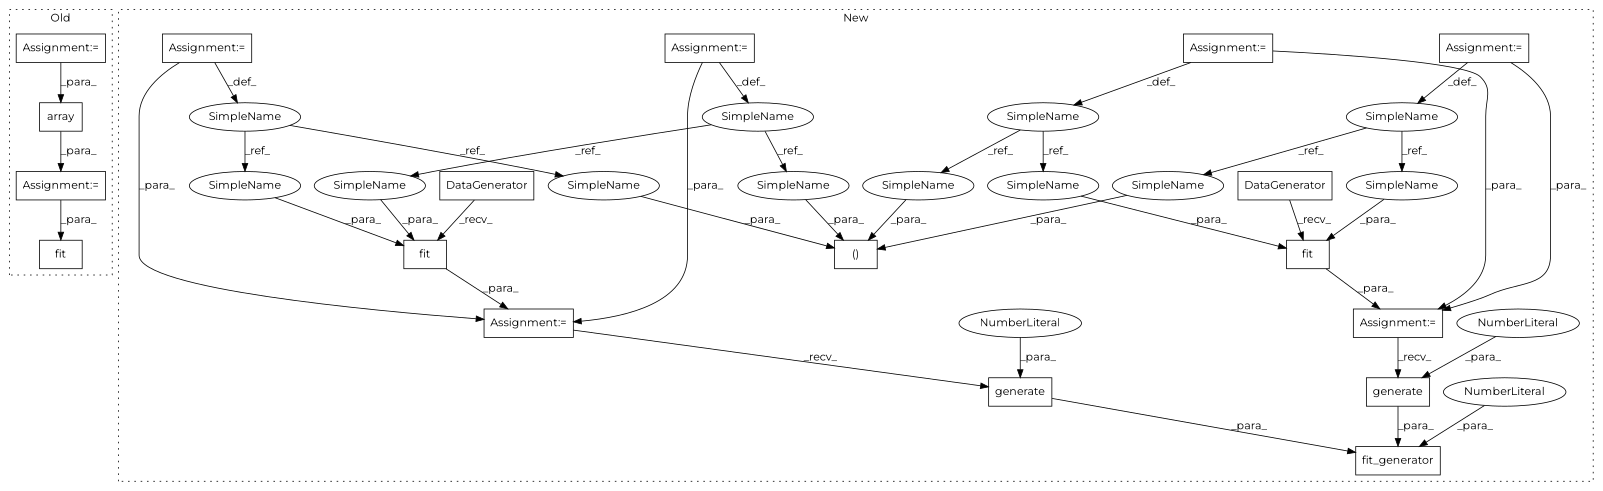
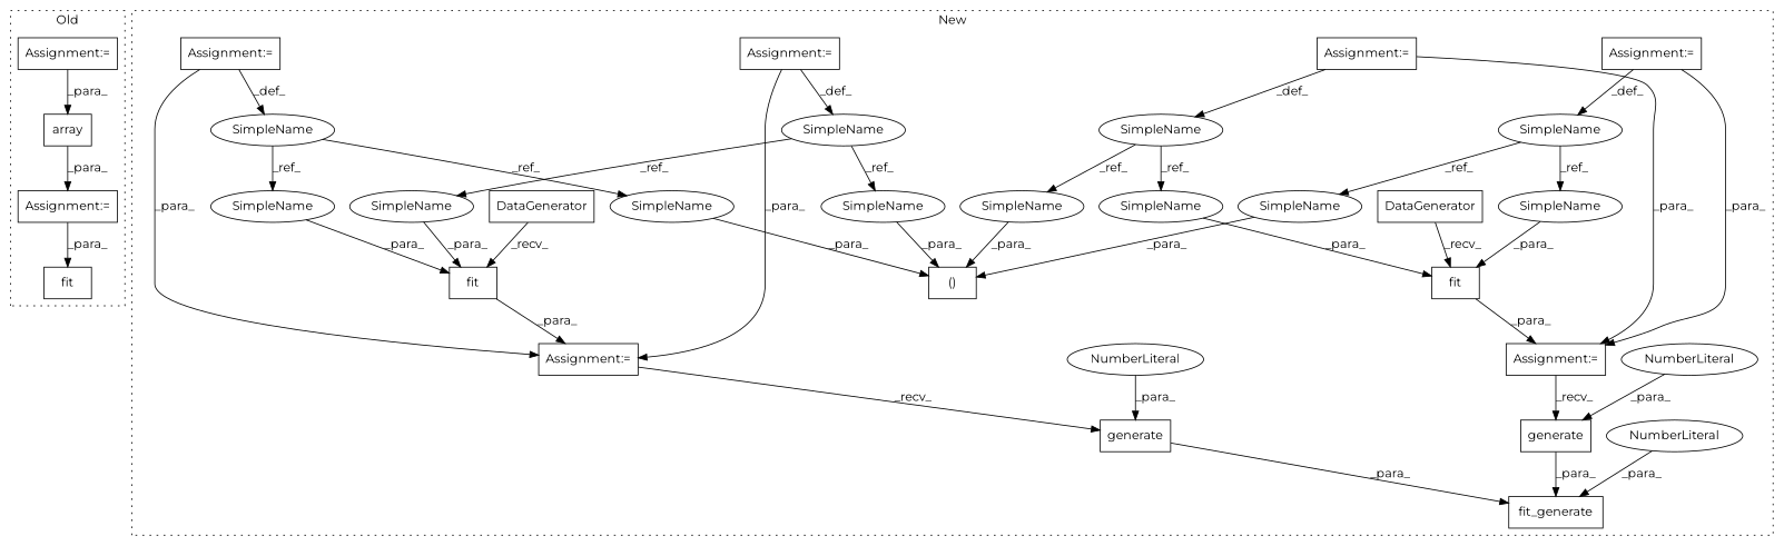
  digraph {
    fontname=Montserrat
    node [a=42 l=6 s=1339 shape=box fontname=Montserrat]
    edge [fontname=Montserrat]
    n1 [a=32 l="4,1" label=fit s="1802,1840"]
    n2 [a=7 l=1 label="Assignment:=" s=1277]
    n3 [a=7 l=1 label="Assignment:=" s=1332]
    n4 [a=32 l="6,1" label=array s="1362,1384"]
    n5 [a=106 l=65 label="()"]
    n6 [a=7 label="Assignment:=" s=482]
    n7 [a=7 label="Assignment:=" s=263]
    n8 [label=SimpleName s=482 shape=ellipse]
    n9 [a=32 l="4,1" label=fit s="1571,1588"]
    n10 [label=SimpleName s=263 shape=ellipse]
    n11 [a=7 l=7 label="Assignment:=" s=279]
    n12 [l=7 label=SimpleName s=580 shape=ellipse]
    n13 [a=32 l="4,1" label=fit s="1510,1529"]
    n14 [l=7 label=SimpleName s=279 shape=ellipse]
-   n15 [a=32 l="14,1" label=fit_generator s="1709,1806"]
+   n15 [a=32 l="14,1" label=fit_generate s="1709,1806"]
    n16 [a=34 l=2 label=NumberLiteral s=1804 shape=ellipse]
    n17 [a=32 l="14,1" label=DataGenerator s="1484,1508"]
    n18 [a=32 l="9,1" label=generate s="1773,1802"]
    n19 [a=34 l=2 label=NumberLiteral s=1800 shape=ellipse]
    n20 [a=32 l="14,1" label=DataGenerator s="1545,1569"]
    n21 [a=32 l="9,1" label=generate s="1733,1762"]
    n22 [a=34 l=2 label=NumberLiteral s=1760 shape=ellipse]
    n23 [a=7 l=1 label="Assignment:=" s=1544]
    n24 [a=7 l=1 label="Assignment:=" s=1483]
    n25 [a=7 l=7 label="Assignment:=" s=580]
    n26 [l=7 label=SimpleName shape=ellipse]
    n27 [l=7 label=SimpleName s=1514 shape=ellipse]
    n28 [label=SimpleName s=1398 shape=ellipse]
    n29 [label=SimpleName s=1582 shape=ellipse]
    n30 [label=SimpleName s=1575 shape=ellipse]
    n31 [label=SimpleName s=1359 shape=ellipse]
    n32 [l=7 label=SimpleName s=1378 shape=ellipse]
    n33 [l=7 label=SimpleName s=1522 shape=ellipse]
    subgraph cluster_1 {
      label=Old
      style=dotted
      n1
      n2
      n3
      n4
    }
    subgraph cluster_2 {
      label=New
      style=dotted
      n5
      n6
      n7
      n8
      n9
      n10
      n11
      n12
      n13
      n14
      n15
      n16
      n17
      n18
      n19
      n20
      n21
      n22
      n23
      n24
      n25
      n26
      n27
      n28
      n29
      n30
      n31
      n32
      n33
    }
    n2 -> n4 [label=_para_]
    n3 -> n1 [label=_para_]
    n4 -> n3 [label=_para_]
    n6 -> n8 [label=_def_]
    n6 -> n23 [label=_para_]
    n7 -> n10 [label=_def_]
    n7 -> n23 [label=_para_]
    n8 -> n28 [label=_ref_]
    n8 -> n29 [label=_ref_]
    n9 -> n23 [label=_para_]
    n10 -> n30 [label=_ref_]
    n10 -> n31 [label=_ref_]
    n11 -> n14 [label=_def_]
    n11 -> n24 [label=_para_]
    n12 -> n26 [label=_ref_]
    n12 -> n27 [label=_ref_]
    n13 -> n24 [label=_para_]
    n14 -> n32 [label=_ref_]
    n14 -> n33 [label=_ref_]
    n16 -> n15 [label=_para_]
    n17 -> n13 [label=_recv_]
    n18 -> n15 [label=_para_]
    n19 -> n18 [label=_para_]
    n20 -> n9 [label=_recv_]
    n21 -> n15 [label=_para_]
    n22 -> n21 [label=_para_]
    n23 -> n18 [label=_recv_]
    n24 -> n21 [label=_recv_]
    n25 -> n12 [label=_def_]
    n25 -> n24 [label=_para_]
    n26 -> n5 [label=_para_]
    n27 -> n13 [label=_para_]
    n28 -> n5 [label=_para_]
    n29 -> n9 [label=_para_]
    n30 -> n9 [label=_para_]
    n31 -> n5 [label=_para_]
    n32 -> n5 [label=_para_]
    n33 -> n13 [label=_para_]
  }
